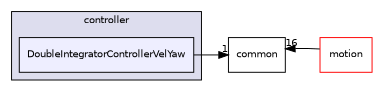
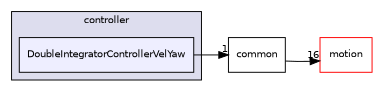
  digraph {
    compound=true
    rankdir=LR
    node [fontname=Helvetica fontsize=10 shape=box style=filled]
    edge [labeldistance=1.5 labelfontname=Helvetica labelfontsize=10]
    n1 [fillcolor="#eeeeff" label=DoubleIntegratorControllerVelYaw pencolor=black]
    n2 [label=common style=""]
    n3 [color=red fillcolor=white label=motion]
    subgraph cluster_1 {
      bgcolor="#ddddee"
      fontname=Helvetica
      fontsize=10
      label=controller
      pencolor=black
      n1
    }
    n1 -> n2 [headlabel=1]
-   n3 -> n2 [headlabel=16]
+   n2 -> n3 [headlabel=16]
  }
